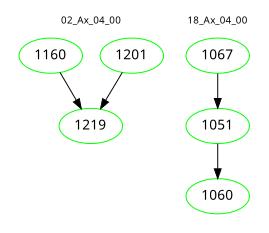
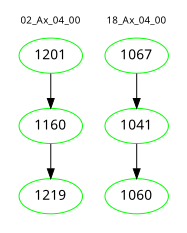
  digraph {
    fontname="Noto Sans"
    node [color=green fontname="Noto Sans"]
    edge [color=black fontname="Noto Sans"]
    n1 [label=1201]
    n2 [label=1160]
    n3 [label=1219]
    n4 [label=1067]
-   n5 [label=1051]
+   n5 [label=1041]
    n6 [label=1060]
    subgraph cluster_1 {
      color=white
      fontsize=10
      label="02_Ax_04_00"
      n1
      n2
      n3
    }
    subgraph cluster_2 {
      color=white
      fontsize=10
      label="18_Ax_04_00"
      n4
      n5
      n6
    }
-   n1 -> n3
+   n1 -> n2
    n2 -> n3
    n4 -> n5
    n5 -> n6
  }
